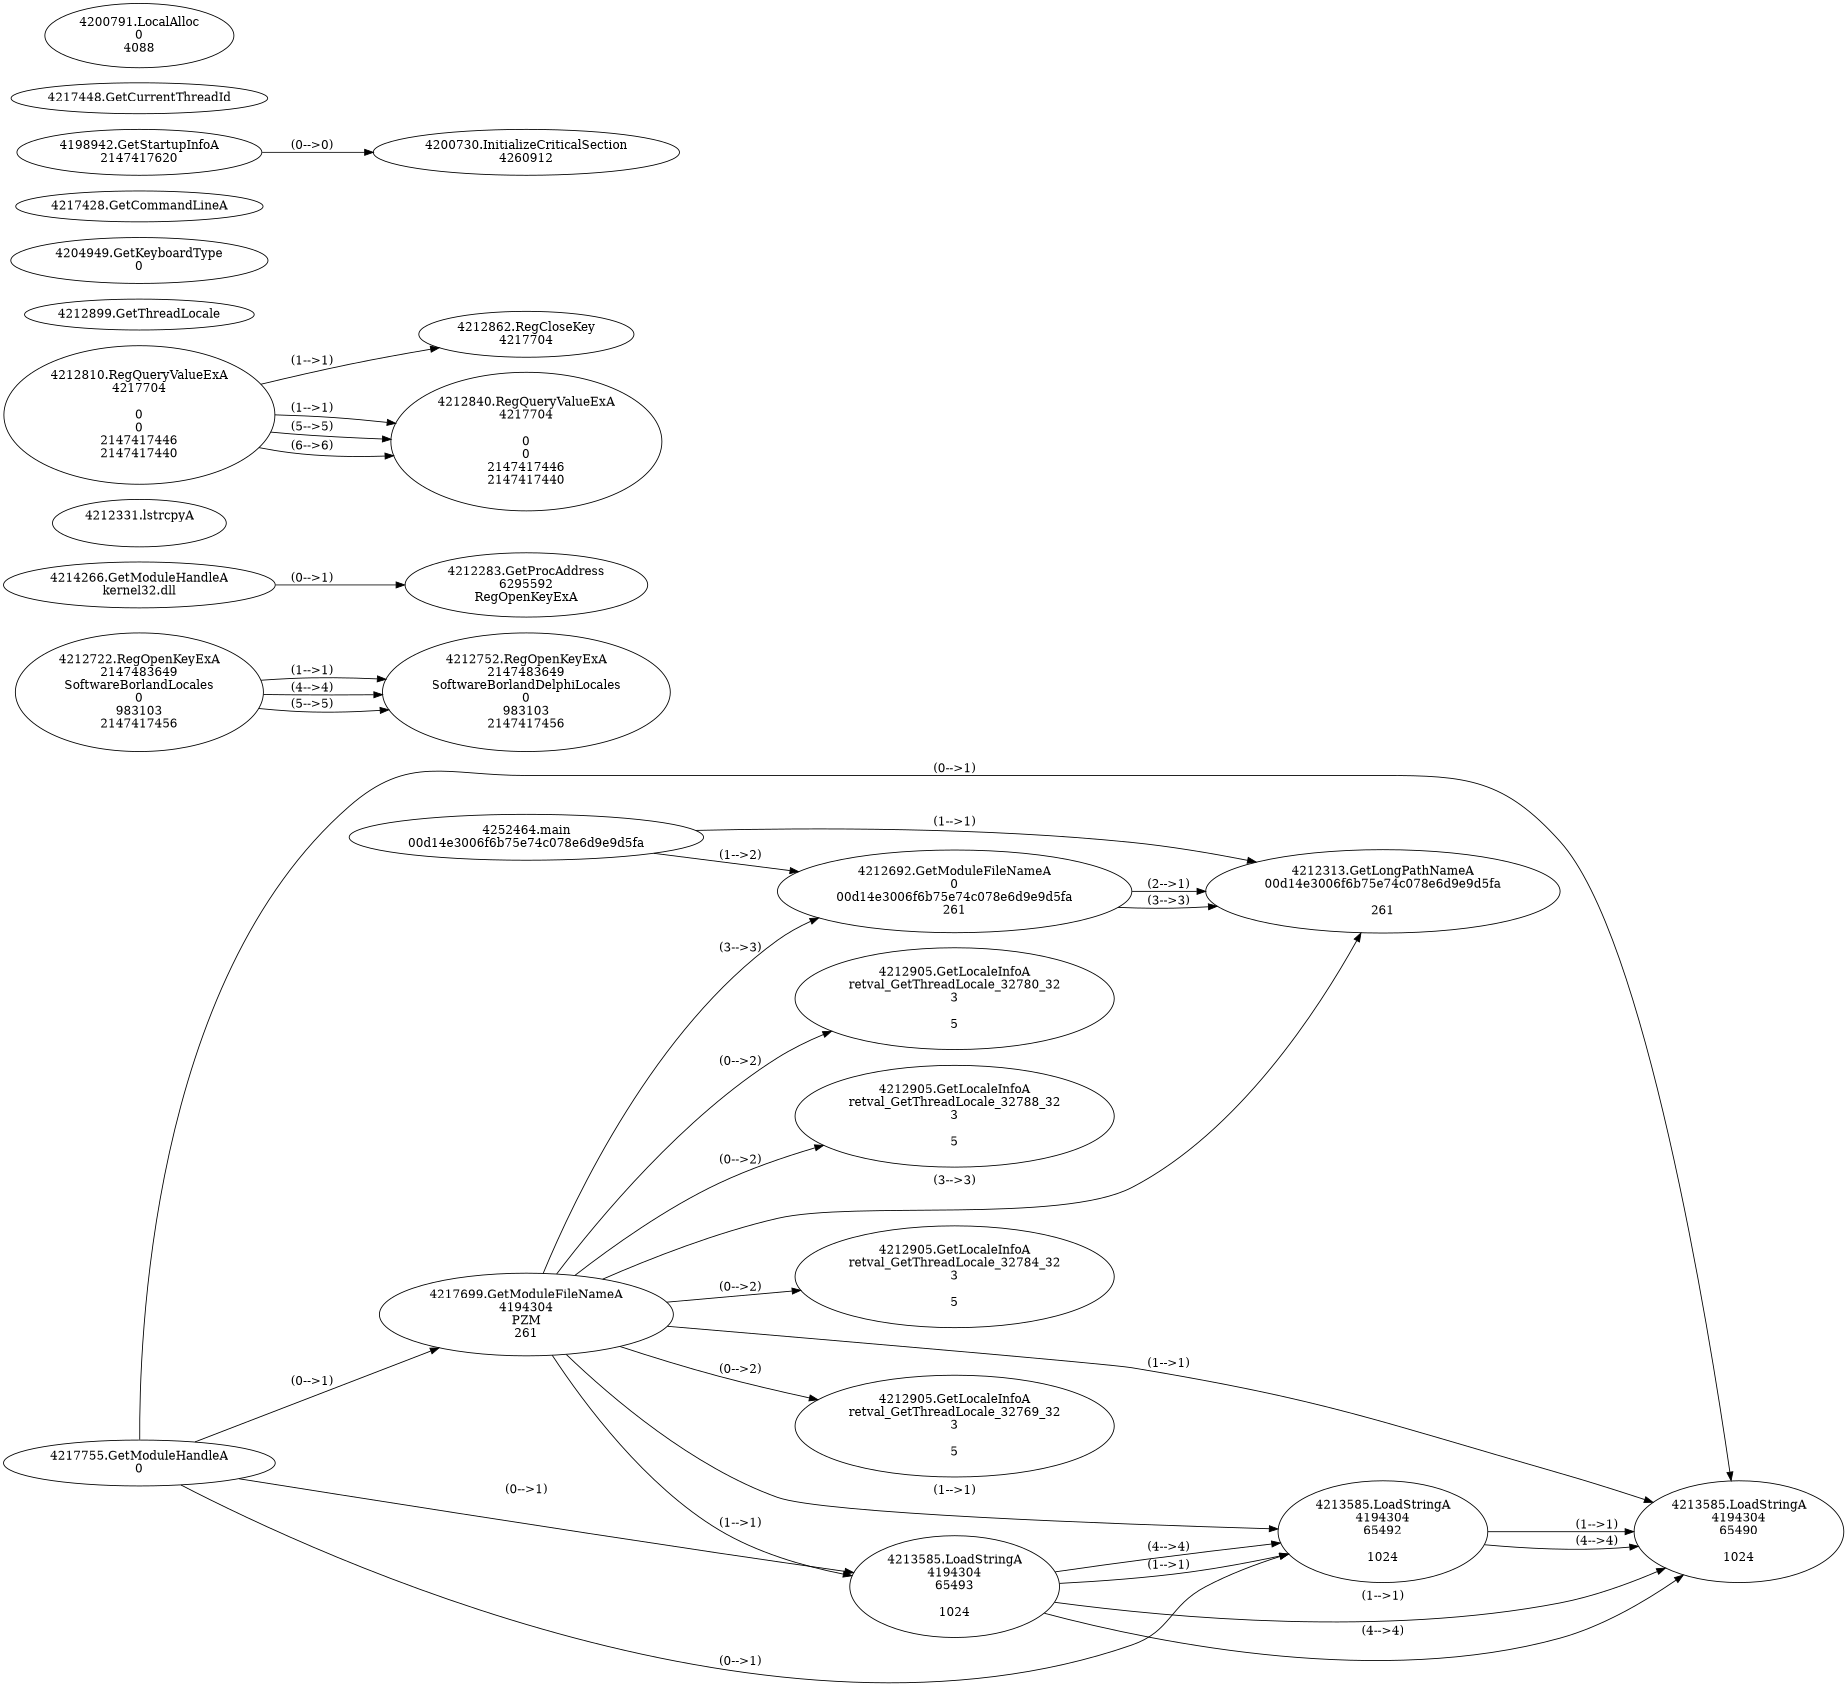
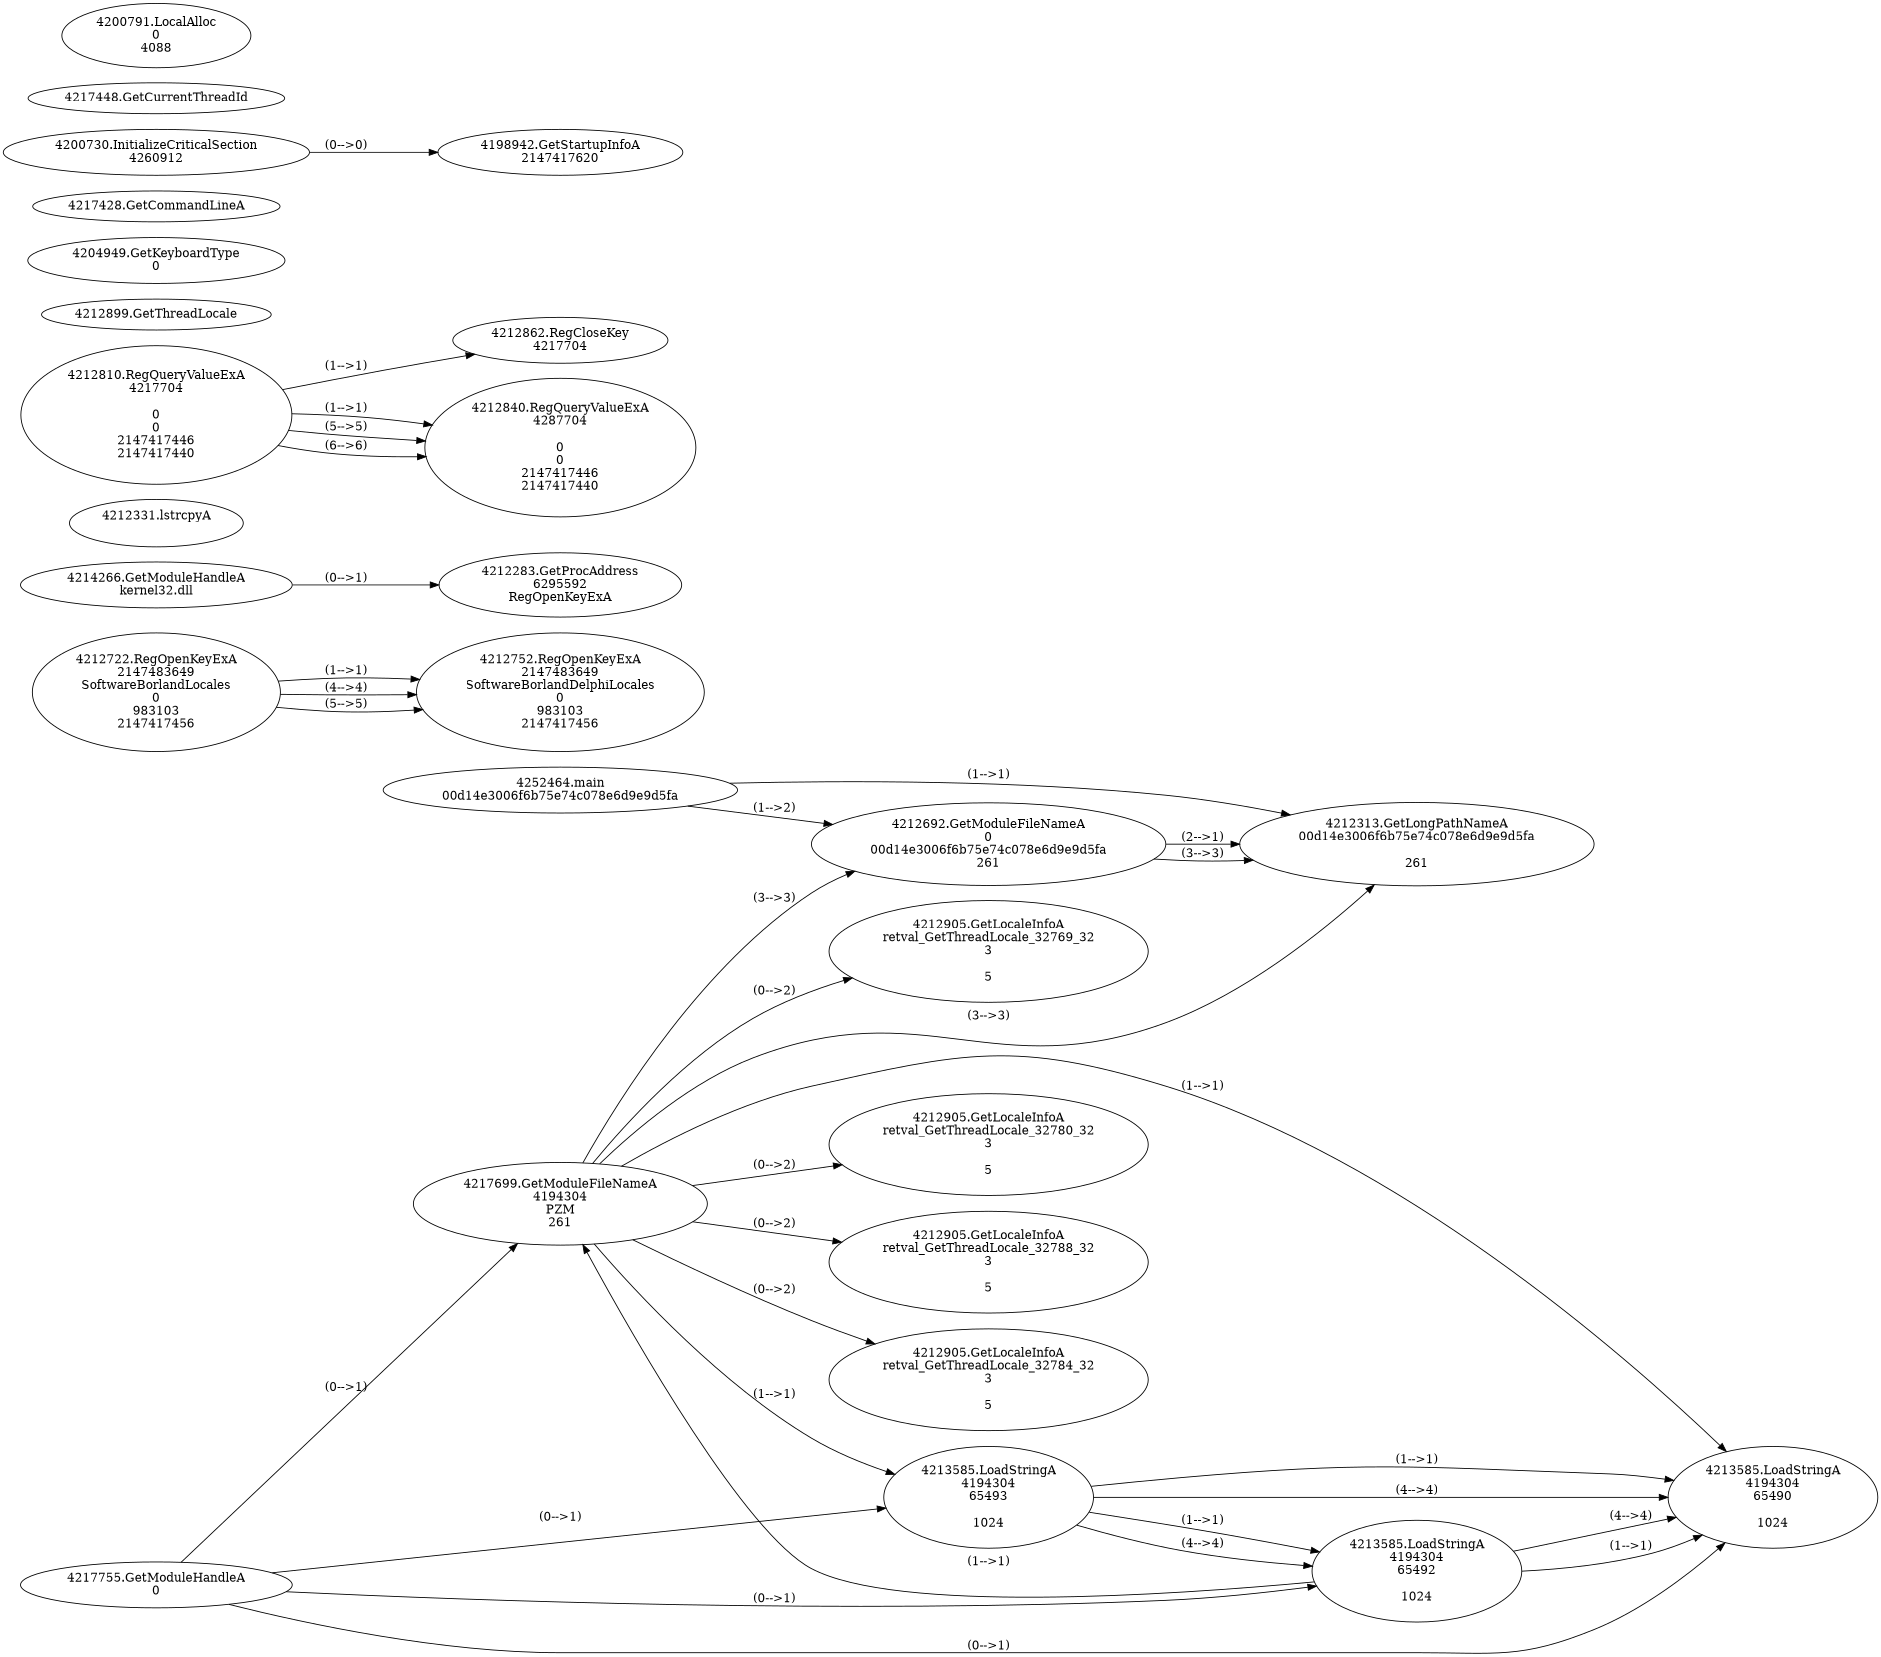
  digraph {
    rankdir=LR
    n1 [label="4252464.main\n00d14e3006f6b75e74c078e6d9e9d5fa"]
    n2 [label="4212692.GetModuleFileNameA\n0\n00d14e3006f6b75e74c078e6d9e9d5fa\n261"]
    n3 [label="4212313.GetLongPathNameA\n00d14e3006f6b75e74c078e6d9e9d5fa\n\n261"]
    n4 [label="4217755.GetModuleHandleA\n0"]
    n5 [label="4217699.GetModuleFileNameA\n4194304\nPZM\n261"]
    n6 [label="4213585.LoadStringA\n4194304\n65493\n\n1024"]
    n7 [label="4213585.LoadStringA\n4194304\n65492\n\n1024"]
    n8 [label="4213585.LoadStringA\n4194304\n65490\n\n1024"]
    n9 [label="4212905.GetLocaleInfoA\nretval_GetThreadLocale_32780_32\n3\n\n5"]
    n10 [label="4212905.GetLocaleInfoA\nretval_GetThreadLocale_32788_32\n3\n\n5"]
    n11 [label="4212905.GetLocaleInfoA\nretval_GetThreadLocale_32784_32\n3\n\n5"]
    n12 [label="4212905.GetLocaleInfoA\nretval_GetThreadLocale_32769_32\n3\n\n5"]
    n13 [label="4212722.RegOpenKeyExA\n2147483649\nSoftware\Borland\Locales\n0\n983103\n2147417456"]
    n14 [label="4212752.RegOpenKeyExA\n2147483649\nSoftware\Borland\Delphi\Locales\n0\n983103\n2147417456"]
    n15 [label="4214266.GetModuleHandleA\nkernel32.dll"]
    n16 [label="4212283.GetProcAddress\n6295592\nRegOpenKeyExA"]
    n17 [label="4212331.lstrcpyA\n\n"]
    n18 [label="4212810.RegQueryValueExA\n4217704\n\n0\n0\n2147417446\n2147417440"]
    n19 [label="4212862.RegCloseKey\n4217704"]
-   n20 [label="4212840.RegQueryValueExA\n4217704\n\n0\n0\n2147417446\n2147417440"]
+   n20 [label="4212840.RegQueryValueExA\n4287704\n\n0\n0\n2147417446\n2147417440"]
    n21 [label="4212899.GetThreadLocale\n"]
    n22 [label="4204949.GetKeyboardType\n0"]
    n23 [label="4217428.GetCommandLineA\n"]
    n24 [label="4198942.GetStartupInfoA\n2147417620"]
    n25 [label="4200730.InitializeCriticalSection\n4260912"]
    n26 [label="4217448.GetCurrentThreadId\n"]
    n27 [label="4200791.LocalAlloc\n0\n4088"]
    n1 -> n2 [label="(1-->2)"]
    n1 -> n3 [label="(1-->1)"]
    n2 -> n3 [label="(2-->1)"]
    n2 -> n3 [label="(3-->3)"]
    n4 -> n5 [label="(0-->1)"]
    n4 -> n6 [label="(0-->1)"]
    n4 -> n7 [label="(0-->1)"]
    n4 -> n8 [label="(0-->1)"]
    n5 -> n2 [label="(3-->3)"]
    n5 -> n3 [label="(3-->3)"]
    n5 -> n6 [label="(1-->1)"]
-   n5 -> n7 [label="(1-->1)"]
+   n7 -> n5 [label="(1-->1)"]
    n5 -> n8 [label="(1-->1)"]
    n5 -> n9 [label="(0-->2)"]
    n5 -> n10 [label="(0-->2)"]
    n5 -> n11 [label="(0-->2)"]
    n5 -> n12 [label="(0-->2)"]
    n6 -> n7 [label="(1-->1)"]
    n6 -> n7 [label="(4-->4)"]
    n6 -> n8 [label="(1-->1)"]
    n6 -> n8 [label="(4-->4)"]
    n7 -> n8 [label="(1-->1)"]
    n7 -> n8 [label="(4-->4)"]
    n13 -> n14 [label="(1-->1)"]
    n13 -> n14 [label="(4-->4)"]
    n13 -> n14 [label="(5-->5)"]
    n15 -> n16 [label="(0-->1)"]
    n18 -> n19 [label="(1-->1)"]
    n18 -> n20 [label="(1-->1)"]
    n18 -> n20 [label="(5-->5)"]
    n18 -> n20 [label="(6-->6)"]
-   n24 -> n25 [label="(0-->0)"]
+   n25 -> n24 [label="(0-->0)"]
  }
